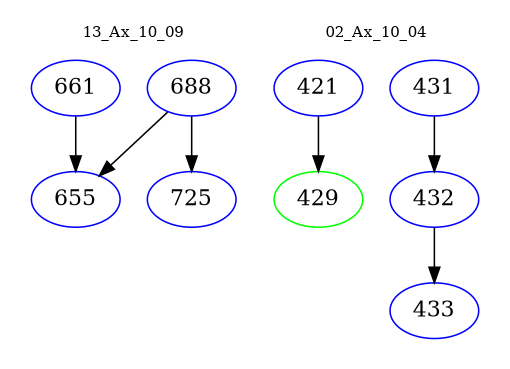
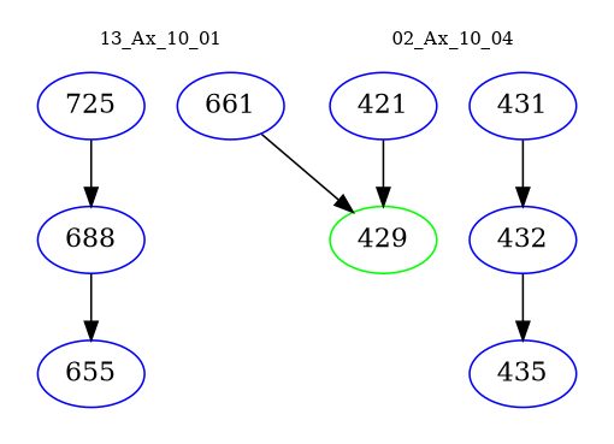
  digraph {
    node [color=blue]
    edge [color=black]
    n1 [label=688]
    n2 [label=661]
    n3 [label=725]
    n4 [label=655]
    n5 [label=431]
    n6 [label=421]
    n7 [label=432]
    n8 [color=green label=429]
-   n9 [label=433]
+   n9 [label=435]
    subgraph cluster_1 {
      color=white
      fontsize=10
-     label="13_Ax_10_09"
+     label="13_Ax_10_01"
      n1
      n2
      n3
      n4
    }
    subgraph cluster_2 {
      color=white
      fontsize=10
      label="02_Ax_10_04"
      n5
      n6
      n7
      n8
      n9
    }
-   n1 -> n3
+   n3 -> n1
    n1 -> n4
-   n2 -> n4
+   n2 -> n8
    n5 -> n7
    n6 -> n8
    n7 -> n9
  }
